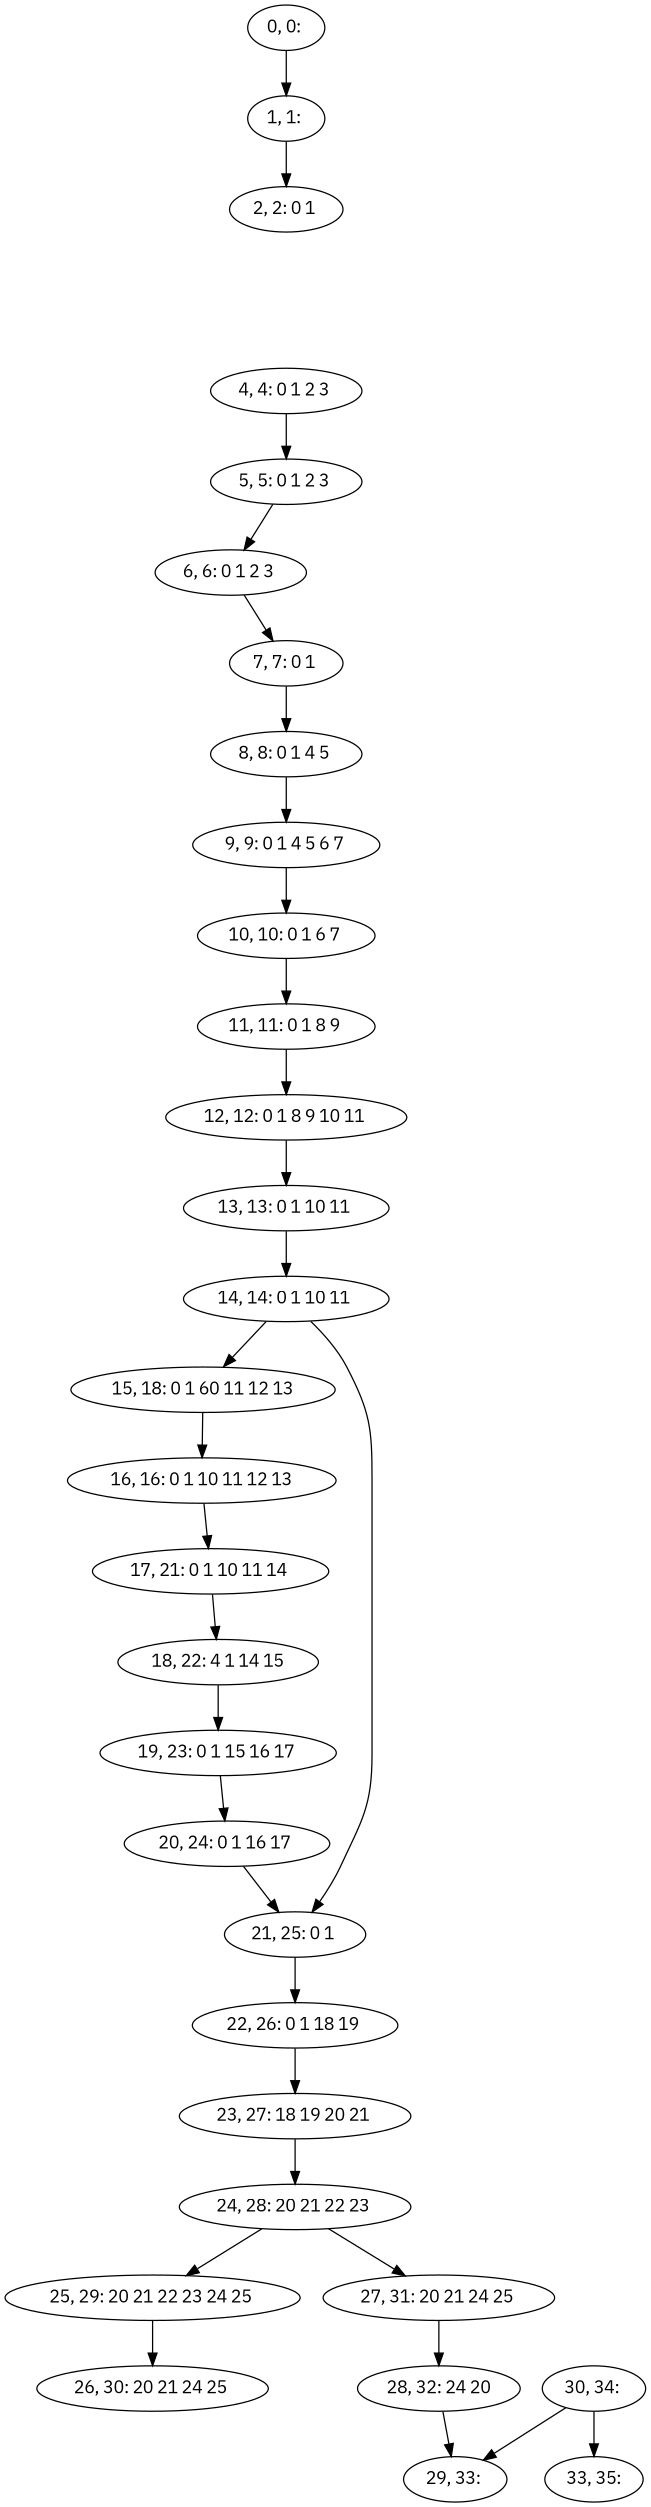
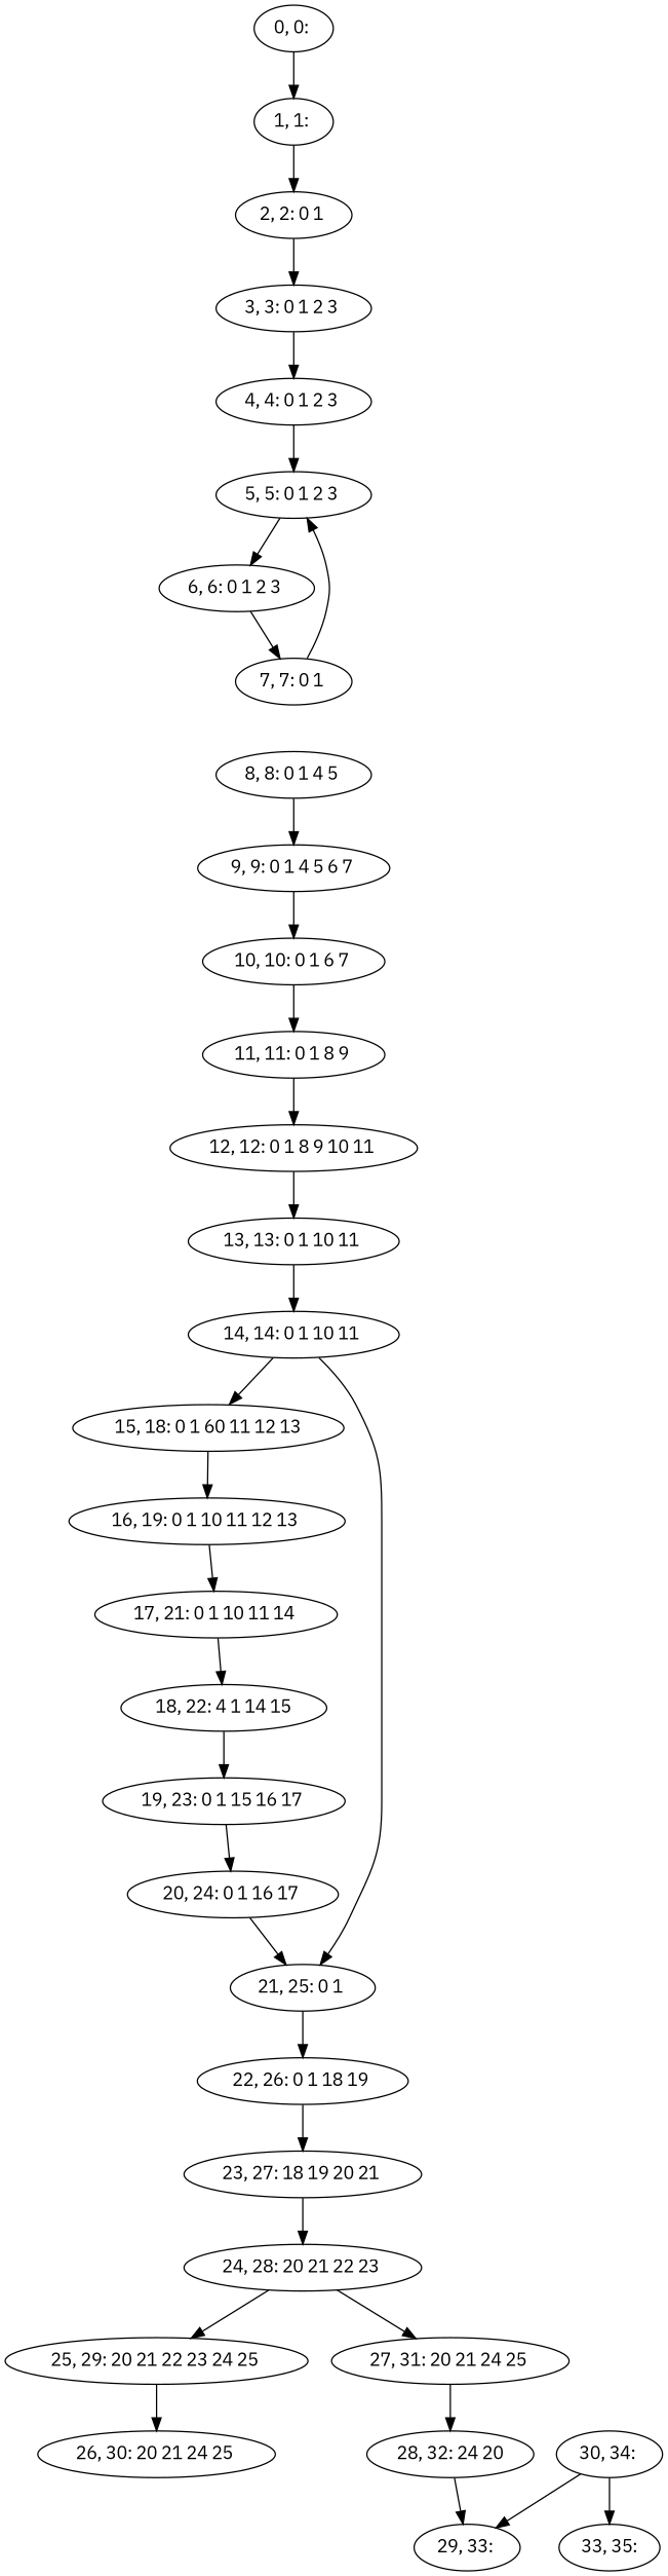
  digraph {
    fontname="IBM Plex Sans"
    node [fontname="IBM Plex Sans"]
    edge [fontname="IBM Plex Sans"]
    n1 [label="0, 0: "]
    n2 [label="1, 1: "]
    n3 [label="2, 2: 0 1 "]
+   n4 [label="3, 3: 0 1 2 3 "]
    n5 [label="4, 4: 0 1 2 3 "]
    n6 [label="5, 5: 0 1 2 3 "]
    n7 [label="6, 6: 0 1 2 3 "]
    n8 [label="7, 7: 0 1 "]
    n9 [label="8, 8: 0 1 4 5 "]
    n10 [label="9, 9: 0 1 4 5 6 7 "]
    n11 [label="10, 10: 0 1 6 7 "]
    n12 [label="11, 11: 0 1 8 9 "]
    n13 [label="12, 12: 0 1 8 9 10 11 "]
    n14 [label="13, 13: 0 1 10 11 "]
    n15 [label="14, 14: 0 1 10 11 "]
    n16 [label="15, 18: 0 1 60 11 12 13"]
    n17 [label="21, 25: 0 1 "]
-   n18 [label="16, 16: 0 1 10 11 12 13"]
+   n18 [label="16, 19: 0 1 10 11 12 13 "]
    n19 [label="22, 26: 0 1 18 19 "]
    n20 [label="17, 21: 0 1 10 11 14 "]
    n21 [label="18, 22: 4 1 14 15"]
    n22 [label="19, 23: 0 1 15 16 17 "]
    n23 [label="20, 24: 0 1 16 17 "]
    n24 [label="23, 27: 18 19 20 21 "]
    n25 [label="24, 28: 20 21 22 23 "]
    n26 [label="25, 29: 20 21 22 23 24 25 "]
    n27 [label="27, 31: 20 21 24 25 "]
    n28 [label="26, 30: 20 21 24 25 "]
    n29 [label="28, 32: 24 20"]
    n30 [label="29, 33: "]
    n31 [label="30, 34: "]
    n32 [label="33, 35:"]
    n1 -> n2
    n2 -> n3
+   n3 -> n4
+   n4 -> n5
    n5 -> n6
    n6 -> n7
    n7 -> n8
-   n8 -> n9
+   n8 -> n6
    n9 -> n10
    n10 -> n11
    n11 -> n12
    n12 -> n13
    n13 -> n14
    n14 -> n15
    n15 -> n16
    n15 -> n17
    n16 -> n18
    n17 -> n19
    n18 -> n20
    n19 -> n24
    n20 -> n21
    n21 -> n22
    n22 -> n23
    n23 -> n17
    n24 -> n25
    n25 -> n26
    n25 -> n27
    n26 -> n28
    n27 -> n29
    n29 -> n30
    n31 -> n30
    n31 -> n32
  }
